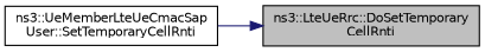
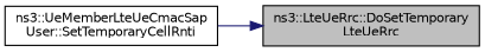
  digraph {
    rankdir=RL
    node [color=black fontname=Helvetica fontsize=10 shape=record style=filled]
-   n1 [fillcolor=grey75 fontcolor=black height=0.2 label="ns3::LteUeRrc::DoSetTemporary\lCellRnti" width=0.4]
+   n1 [fillcolor=grey75 fontcolor=black height=0.2 label="ns3::LteUeRrc::DoSetTemporary\lLteUeRrc" width=0.4]
    n2 [fillcolor=white height=0.2 label="ns3::UeMemberLteUeCmacSap\lUser::SetTemporaryCellRnti" width=0.4]
    n1 -> n2 [color=midnightblue dir=back fontname=Helvetica fontsize=10 labelfontname=Helvetica labelfontsize=10 style=solid]
  }
